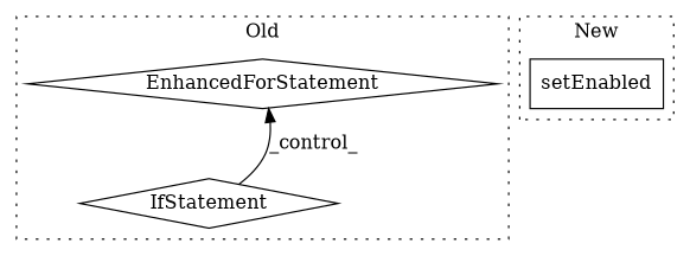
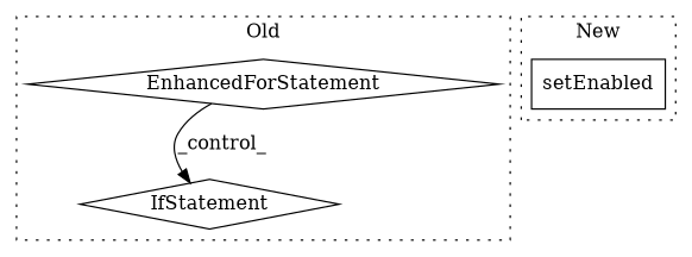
  digraph {
    node [shape=diamond]
    n1 [a=70 l="53,2" label=EnhancedForStatement s="3710,3791"]
    n2 [a=25 l="4,2" label=IfStatement s="3801,3821"]
    n3 [a=32 l="11,1" label=setEnabled s="5821,5837" shape=box]
    subgraph cluster_1 {
      label=Old
      style=dotted
      n1
      n2
    }
    subgraph cluster_2 {
      label=New
      style=dotted
      n3
    }
-   n2 -> n1 [label=_control_]
+   n1 -> n2 [label=_control_]
  }
